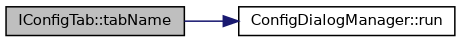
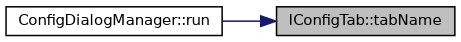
  digraph {
    rankdir=RL
    node [color=black fontname=Helvetica fontsize=10 shape=record style=filled]
    n1 [fillcolor=grey75 fontcolor=black height=0.2 label="IConfigTab::tabName" width=0.4]
    n2 [fillcolor=white height=0.2 label="ConfigDialogManager::run" width=0.4]
-   n2 -> n1 [color=midnightblue dir=back fontname=Helvetica fontsize=10 labelfontname=Helvetica labelfontsize=10 style=solid]
+   n1 -> n2 [color=midnightblue dir=back fontname=Helvetica fontsize=10 labelfontname=Helvetica labelfontsize=10 style=solid]
  }
